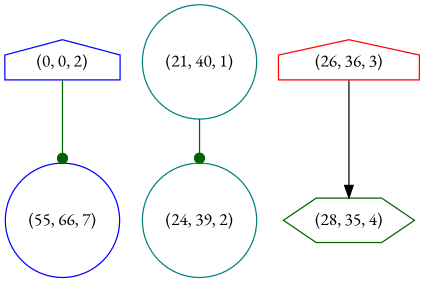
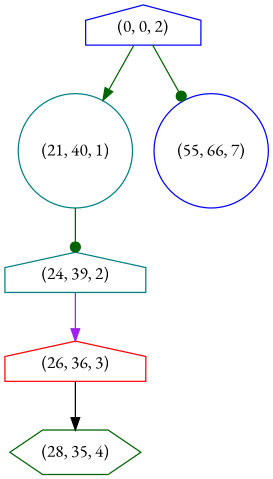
  digraph {
    fontname="EB Garamond"
    node [color=blue fontname="EB Garamond" shape=house]
    edge [arrowhead=normal color=darkgreen fontname="EB Garamond"]
    n1 [label="(0, 0, 2)"]
    "(21, 40, 1)" [color=teal shape=circle]
    "(55, 66, 7)" [shape=circle]
-   "(24, 39, 2)" [color=teal shape=circle]
+   "(24, 39, 2)" [color=teal]
    "(26, 36, 3)" [color=red]
    "(28, 35, 4)" [color=darkgreen shape=hexagon]
+   n1 -> "(21, 40, 1)"
    n1 -> "(55, 66, 7)" [arrowhead=dot]
    "(21, 40, 1)" -> "(24, 39, 2)" [arrowhead=dot]
+   "(24, 39, 2)" -> "(26, 36, 3)" [color=purple]
    "(26, 36, 3)" -> "(28, 35, 4)" [color=black]
  }
